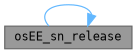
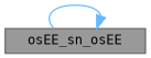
  digraph {
    rankdir=RL
    fontname="DejaVu Sans Mono"
-   n1 [color=gray40 fillcolor=grey60 fontcolor=black fontname="DejaVu Sans Mono" fontsize=10 height=0.2 label=osEE_sn_release shape=box style=filled width=0.4]
+   n1 [color=gray40 fillcolor=grey60 fontcolor=black fontname="DejaVu Sans Mono" fontsize=10 height=0.2 label=osEE_sn_osEE shape=box style=filled width=0.4]
    n1 -> n1 [color=steelblue1 dir=back fontname="DejaVu Sans Mono" fontsize=10 labelfontname=Helvetica labelfontsize=10 style=solid]
  }
